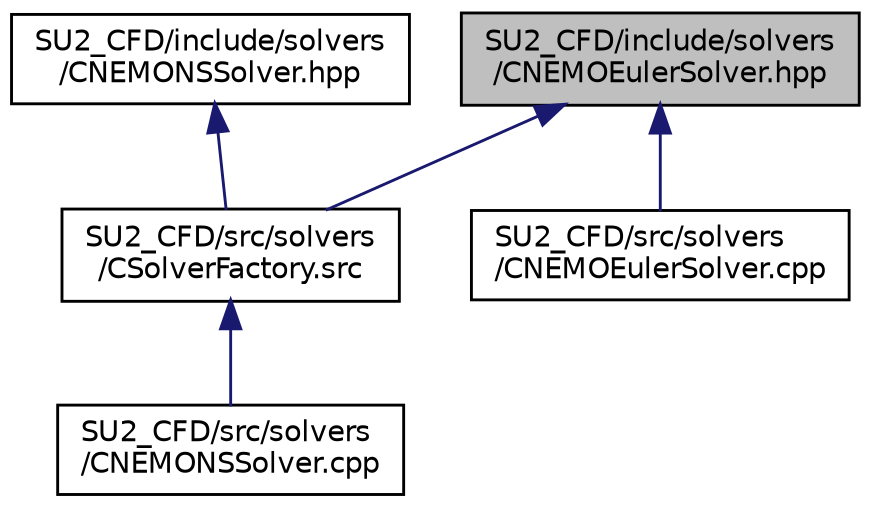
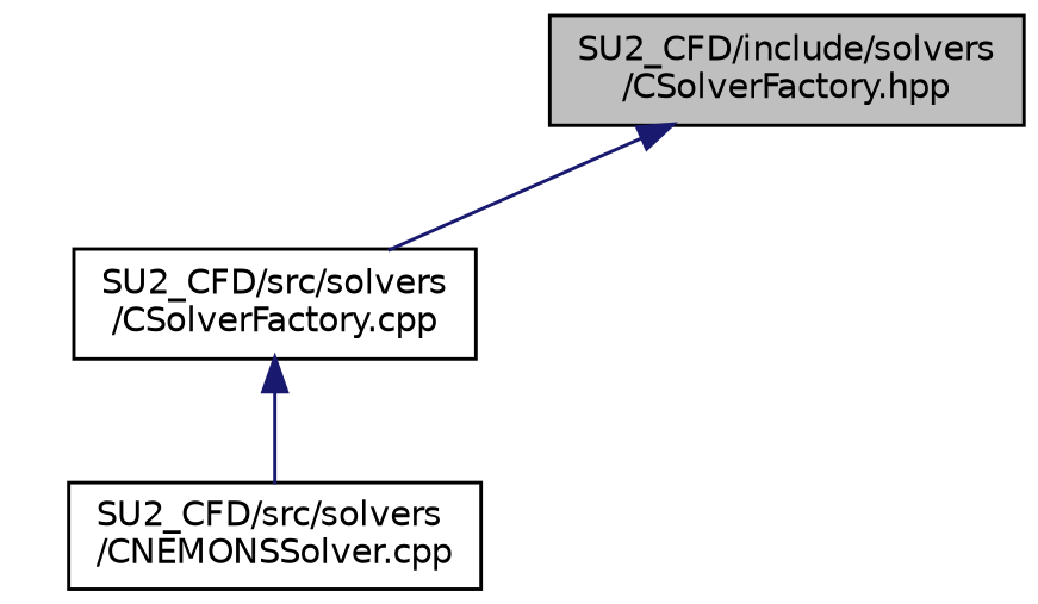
  digraph {
    node [color=black fillcolor=white fontname=Helvetica fontsize=10 shape=record style=filled]
    edge [color=midnightblue dir=back fontname=Helvetica fontsize=10 labelfontname=Helvetica labelfontsize=10 style=solid]
-   n1 [fillcolor=grey75 fontcolor=black height=0.2 label="SU2_CFD/include/solvers\l/CNEMOEulerSolver.hpp" width=0.4]
-   n2 [height=0.2 label="SU2_CFD/src/solvers\l/CSolverFactory.src" width=0.4]
-   n3 [height=0.2 label="SU2_CFD/src/solvers\l/CNEMOEulerSolver.cpp" width=0.4]
-   n4 [height=0.2 label="SU2_CFD/include/solvers\l/CNEMONSSolver.hpp" width=0.4]
+   n1 [fillcolor=grey75 fontcolor=black height=0.2 label="SU2_CFD/include/solvers\l/CSolverFactory.hpp" width=0.4]
+   n2 [height=0.2 label="SU2_CFD/src/solvers\l/CSolverFactory.cpp" width=0.4]
    n5 [height=0.2 label="SU2_CFD/src/solvers\l/CNEMONSSolver.cpp" width=0.4]
    n1 -> n2
-   n1 -> n3
    n2 -> n5
-   n4 -> n2
  }
